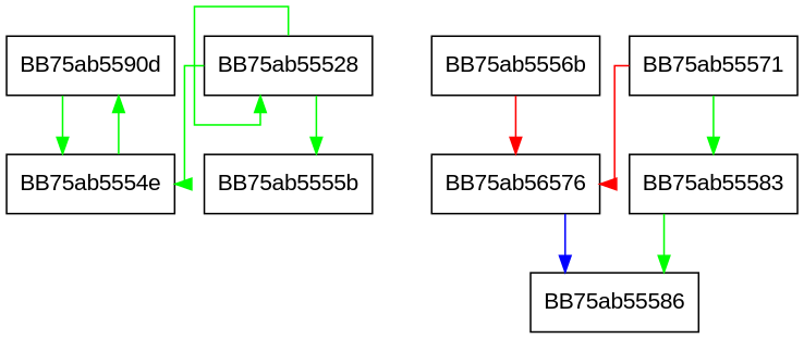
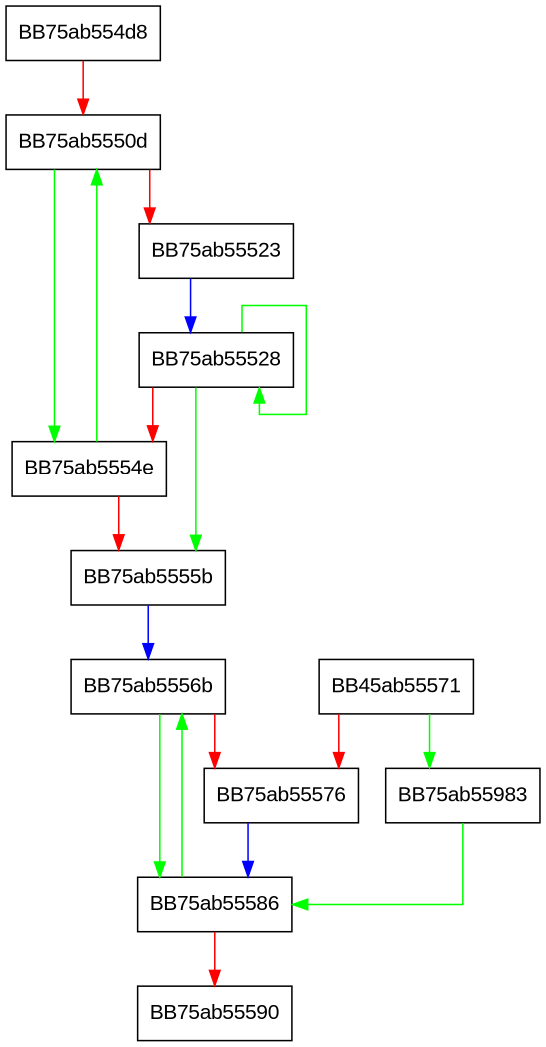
  digraph {
    fontname="Liberation Sans"
    splines=ortho
    node [fontname="Liberation Sans" shape=box]
    edge [color=green fontname="Liberation Sans"]
-   BB75ab5550d [label=BB75ab5590d]
+   BB75ab554d8
+   BB75ab5550d
    BB75ab5555b
    BB75ab5556b
    BB75ab5554e
+   BB75ab55523
    BB75ab55586
-   BB75ab55576 [label=BB75ab56576]
+   BB75ab55576
    BB75ab55528
-   BB75ab55571
-   BB75ab55583
+   BB75ab55590
+   BB75ab55571 [label=BB45ab55571]
+   BB75ab55583 [label=BB75ab55983]
+   BB75ab554d8 -> BB75ab5550d [color=red]
    BB75ab5550d -> BB75ab5554e
+   BB75ab5550d -> BB75ab55523 [color=red]
+   BB75ab5555b -> BB75ab5556b [color=blue]
+   BB75ab5556b -> BB75ab55586
    BB75ab5556b -> BB75ab55576 [color=red]
    BB75ab5554e -> BB75ab5550d
+   BB75ab5554e -> BB75ab5555b [color=red]
+   BB75ab55523 -> BB75ab55528 [color=blue]
+   BB75ab55586 -> BB75ab5556b
+   BB75ab55586 -> BB75ab55590 [color=red]
    BB75ab55576 -> BB75ab55586 [color=blue]
    BB75ab55528 -> BB75ab5555b
-   BB75ab55528 -> BB75ab5554e
+   BB75ab55528 -> BB75ab5554e [color=red]
    BB75ab55528 -> BB75ab55528
    BB75ab55571 -> BB75ab55576 [color=red]
    BB75ab55571 -> BB75ab55583
    BB75ab55583 -> BB75ab55586
  }
